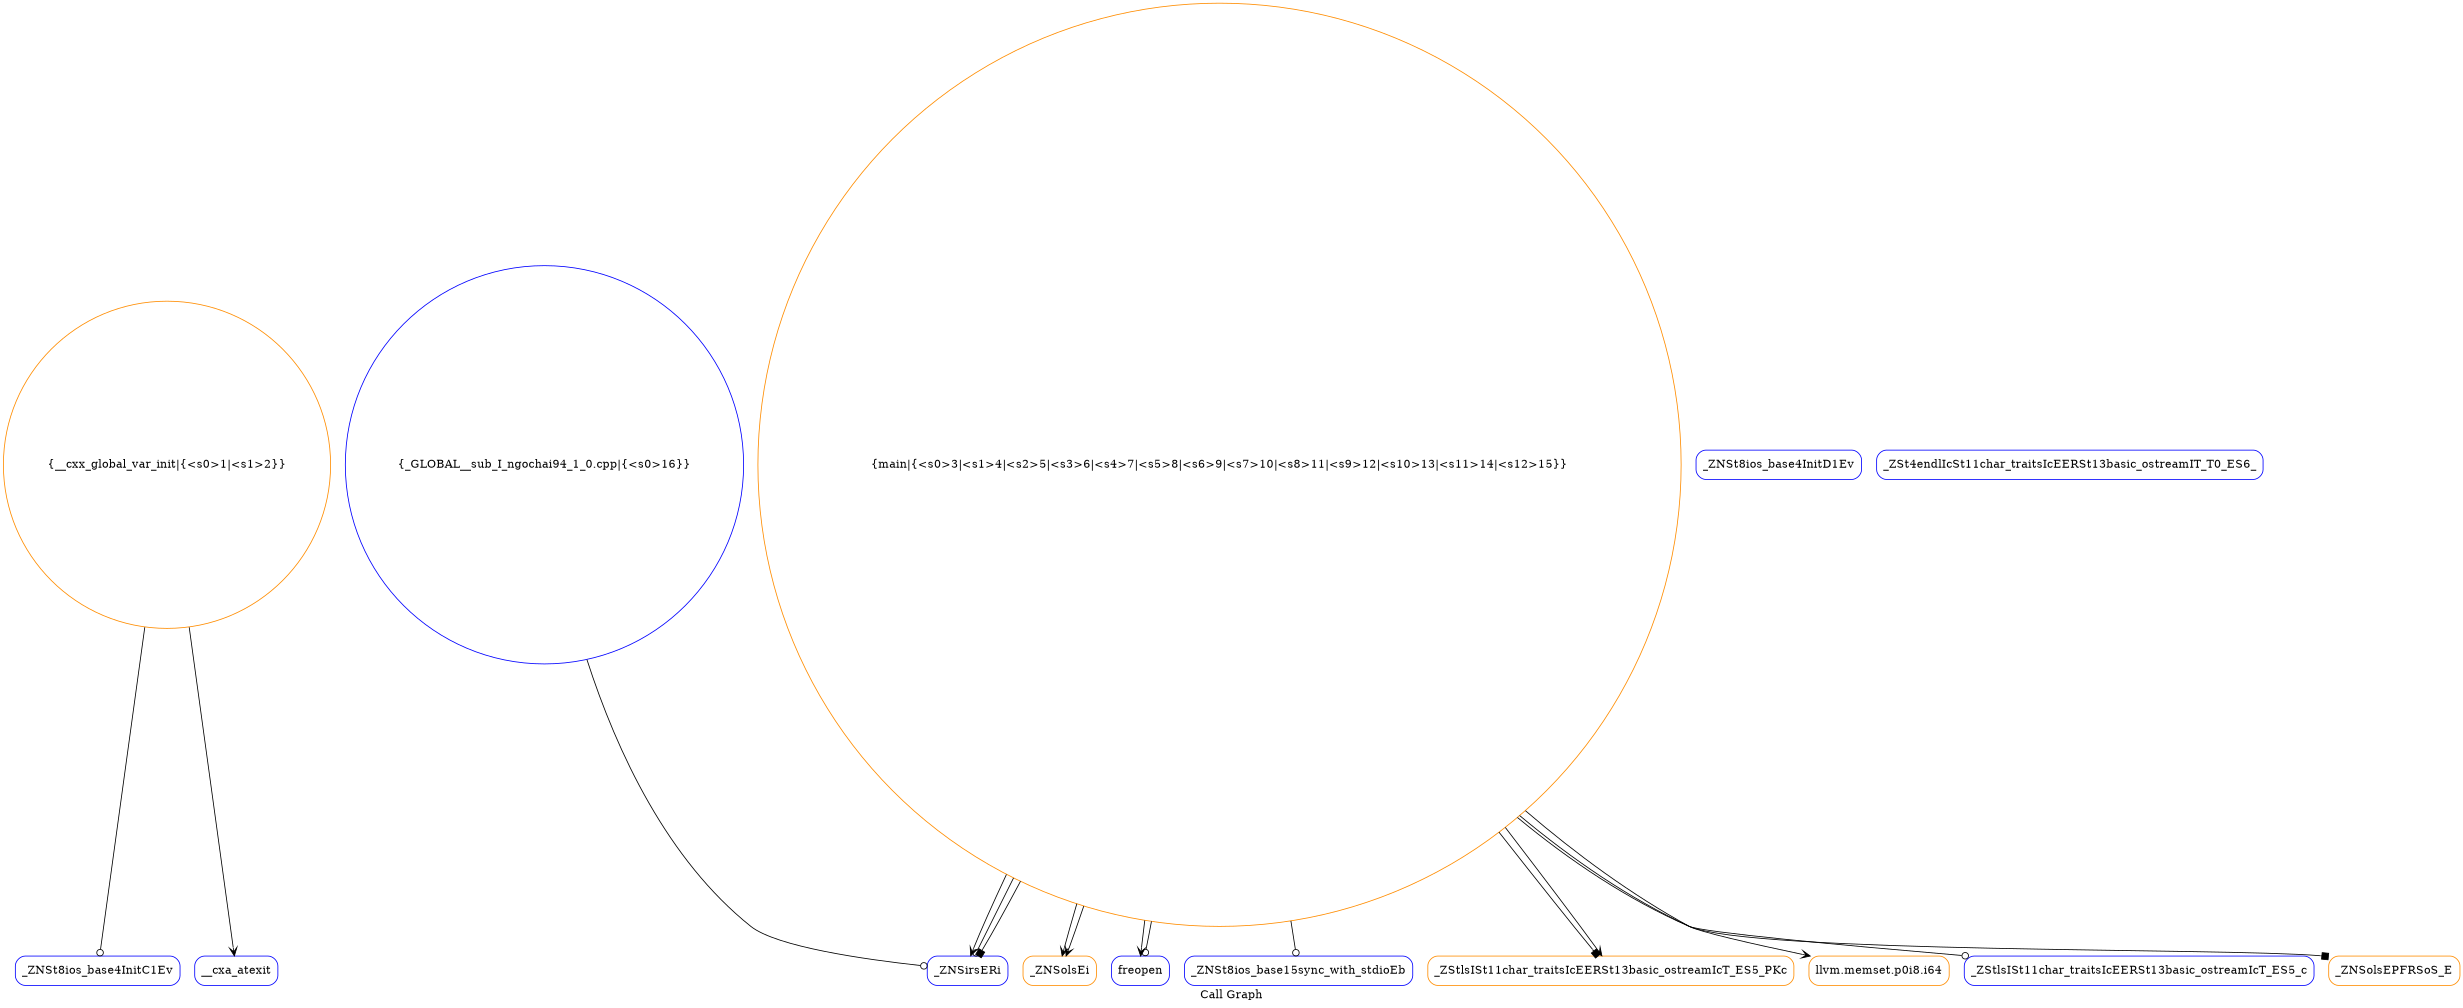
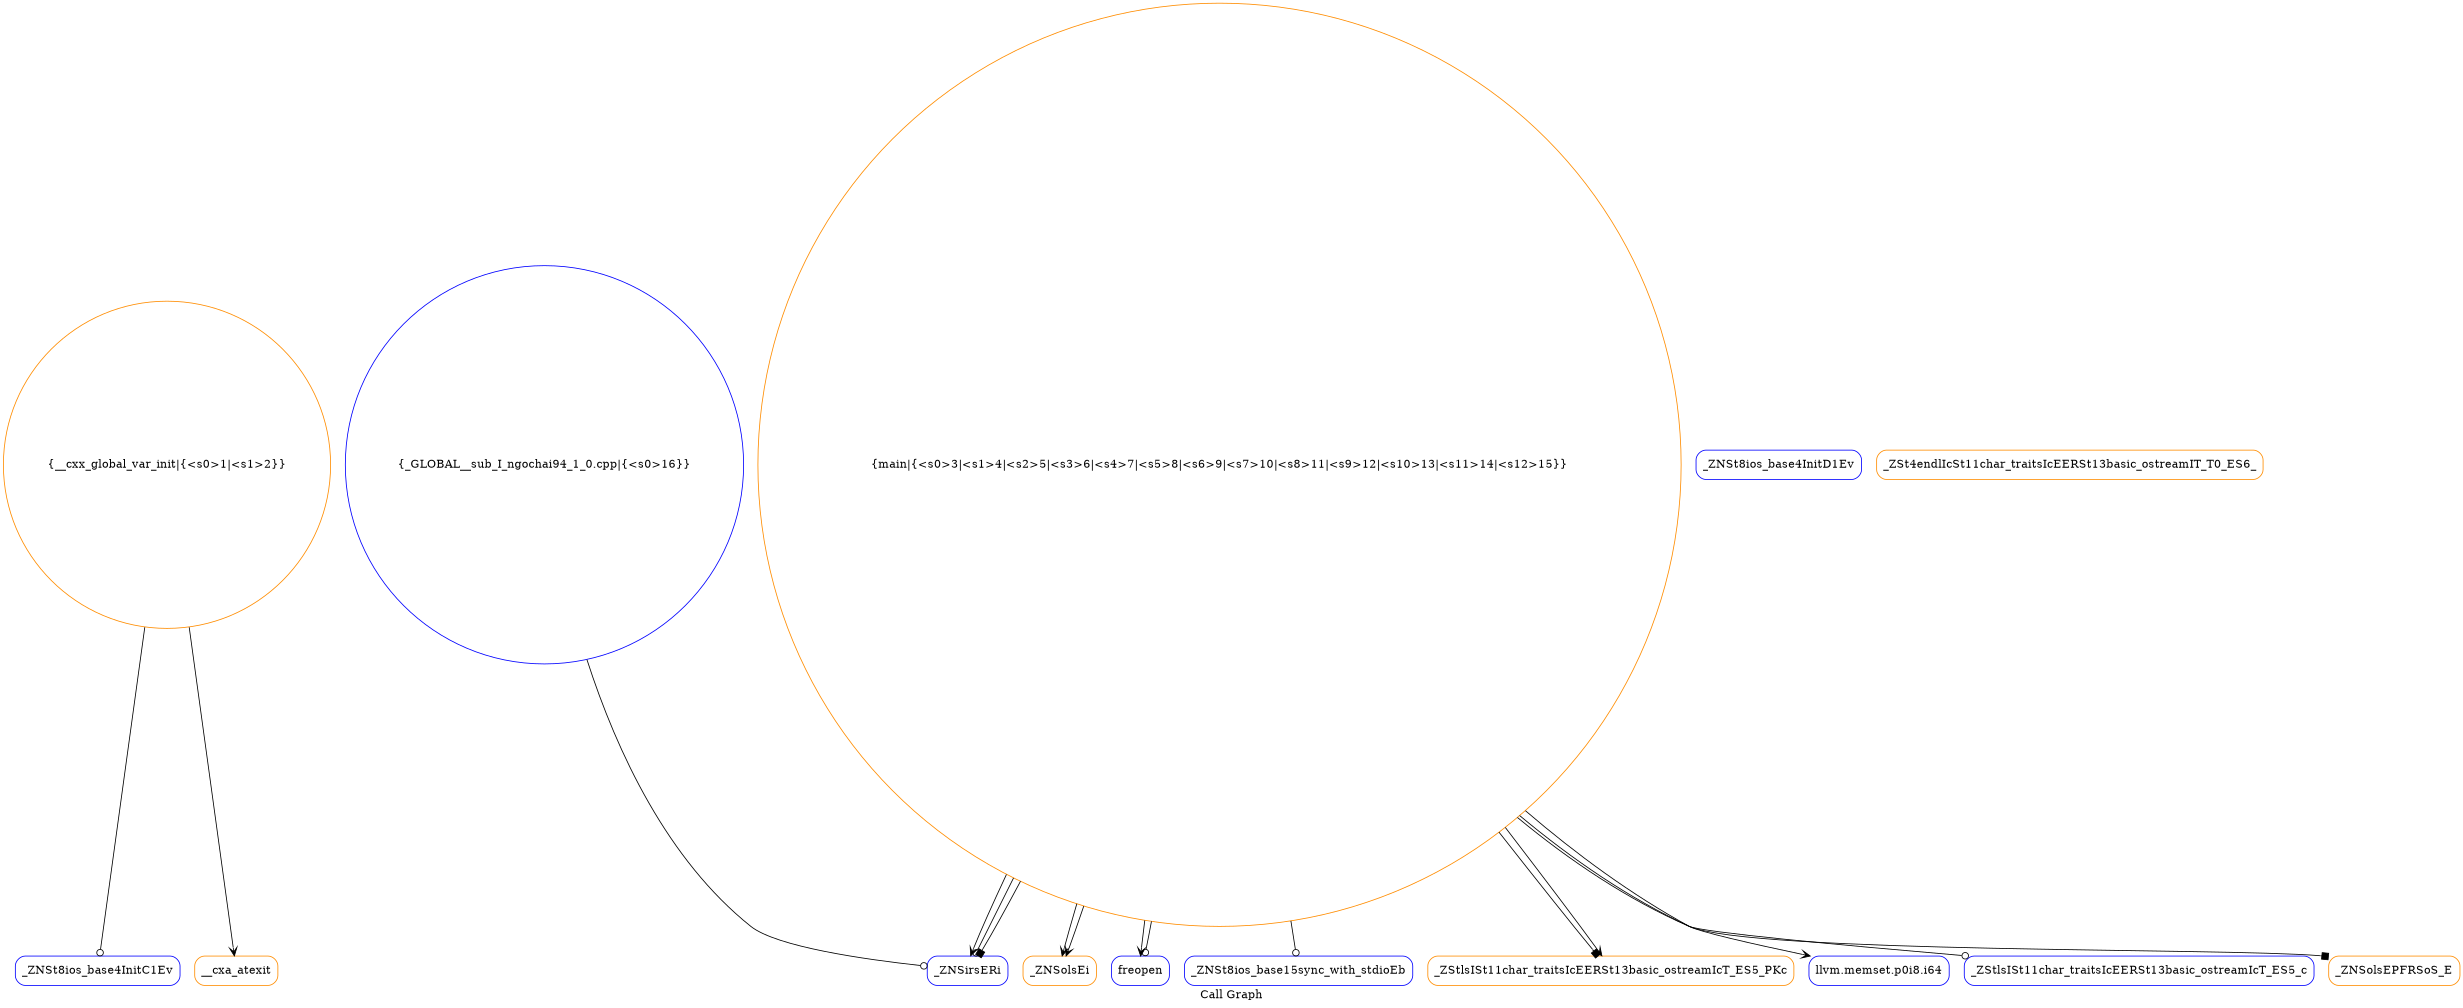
  digraph {
    label="Call Graph"
    node [color=blue shape=Mrecord]
    edge [arrowhead=vee color=black tailport=s0]
    n1 [color=darkorange label="{__cxx_global_var_init|{<s0>1|<s1>2}}" shape=circle]
    n2 [label="{_ZNSt8ios_base4InitC1Ev}"]
-   n3 [label="{__cxa_atexit}"]
+   n3 [color=darkorange label="{__cxa_atexit}"]
    n4 [label="{_ZNSirsERi}"]
    n5 [label="{_GLOBAL__sub_I_ngochai94_1_0.cpp|{<s0>16}}" shape=circle]
    n6 [label="{_ZNSt8ios_base4InitD1Ev}"]
    n7 [color=darkorange label="{_ZNSolsEi}"]
    n8 [color=darkorange label="{main|{<s0>3|<s1>4|<s2>5|<s3>6|<s4>7|<s5>8|<s6>9|<s7>10|<s8>11|<s9>12|<s10>13|<s11>14|<s12>15}}" shape=circle]
    n9 [label="{freopen}"]
    n10 [label="{_ZNSt8ios_base15sync_with_stdioEb}"]
    n11 [color=darkorange label="{_ZStlsISt11char_traitsIcEERSt13basic_ostreamIcT_ES5_PKc}"]
-   n12 [color=darkorange label="{llvm.memset.p0i8.i64}"]
+   n12 [label="{llvm.memset.p0i8.i64}"]
    n13 [label="{_ZStlsISt11char_traitsIcEERSt13basic_ostreamIcT_ES5_c}"]
    n14 [color=darkorange label="{_ZNSolsEPFRSoS_E}"]
-   n15 [label="{_ZSt4endlIcSt11char_traitsIcEERSt13basic_ostreamIT_T0_ES6_}"]
+   n15 [color=darkorange label="{_ZSt4endlIcSt11char_traitsIcEERSt13basic_ostreamIT_T0_ES6_}"]
    n1 -> n2 [arrowhead=odot]
    n1 -> n3 [tailport=s1]
    n5 -> n4 [arrowhead=odot]
    n8 -> n4 [tailport=s3]
    n8 -> n4 [arrowhead=odot tailport=s7]
    n8 -> n4 [arrowhead=box tailport=s9]
    n8 -> n7 [tailport=s5]
    n8 -> n7 [tailport=s10]
    n8 -> n9
    n8 -> n9 [arrowhead=odot tailport=s1]
    n8 -> n10 [arrowhead=odot tailport=s2]
    n8 -> n11 [arrowhead=box tailport=s4]
    n8 -> n11 [tailport=s6]
    n8 -> n12 [tailport=s8]
    n8 -> n13 [arrowhead=odot tailport=s11]
    n8 -> n14 [arrowhead=box tailport=s12]
  }
